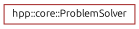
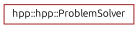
  digraph {
    rankdir=LR
    fontname=Ubuntu
-   n1 [color=brown fillcolor=white fontname=Ubuntu fontsize=10 height=0.2 label="hpp::core::ProblemSolver" shape=record style=filled width=0.4]
+   n1 [color=brown fillcolor=white fontname=Ubuntu fontsize=10 height=0.2 label="hpp::hpp::ProblemSolver" shape=record style=filled width=0.4]
  }
